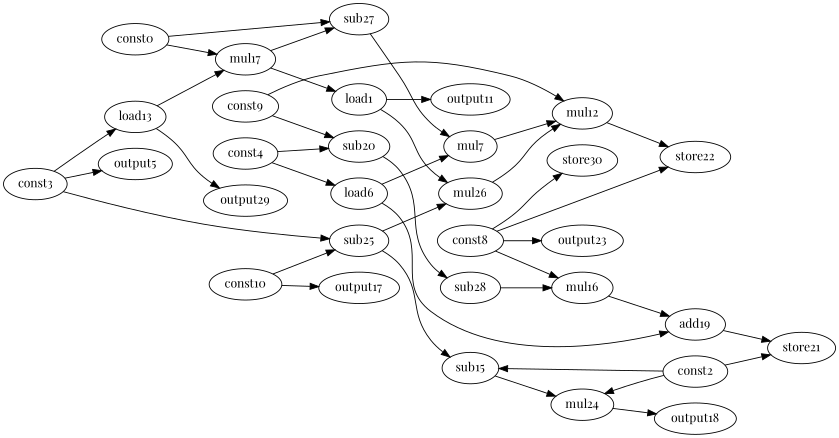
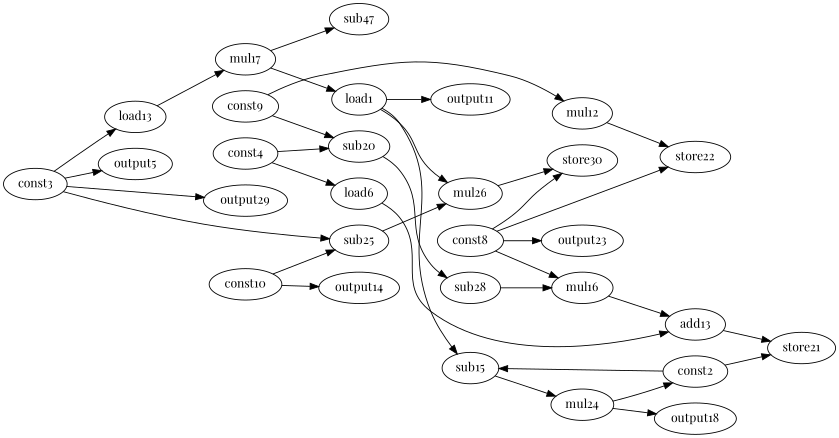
  digraph {
    fontname="Playfair Display"
    rankdir=LR
    node [fontname="Playfair Display" opcode=const]
    edge [fontname="Playfair Display" operand=0]
    mul17 [opcode=mul]
-   const0
-   sub27 [opcode=sub]
+   sub27 [opcode=sub label=sub47]
    load1 [opcode=load]
    output11 [opcode=output]
    mul26 [opcode=mul]
-   mul7 [opcode=mul]
    store30 [opcode=store]
    sub15 [opcode=sub]
    const2
    store21 [opcode=store]
    mul24 [opcode=mul]
    output18 [opcode=output]
    output5 [opcode=output]
    const3
    load13 [opcode=load]
    sub25 [opcode=sub]
    output29 [opcode=output]
    load6 [opcode=load]
    const4
    sub20 [opcode=sub]
-   add19 [opcode=add]
+   add19 [opcode=add label=add13]
    sub28 [opcode=sub]
    mul12 [opcode=mul]
    store22 [opcode=store]
    mul16 [opcode=mul]
    const8
    output23 [opcode=output]
    const9
    const10
-   output14 [opcode=output label=output17]
+   output14 [opcode=output]
    mul17 -> sub27 [operand=1]
    mul17 -> load1
-   const0 -> mul17
-   const0 -> sub27
-   sub27 -> mul7
    load1 -> output11
    load1 -> mul26
-   mul26 -> mul12 [operand=1]
-   mul7 -> mul12 [operand=1]
+   mul26 -> store30 [operand=1]
    sub15 -> mul24 [operand=1]
    const2 -> sub15 [operand=1]
    const2 -> store21
-   const2 -> mul24
+   mul24 -> const2
    mul24 -> output18
    const3 -> output5
    const3 -> load13
    const3 -> sub25 [operand=1]
    load13 -> mul17 [operand=1]
-   load13 -> output29
+   const3 -> output29
    sub25 -> mul26 [operand=1]
-   sub25 -> sub15
-   load6 -> mul7 [operand=1]
+   load1 -> sub15
    load6 -> add19 [operand=1]
    const4 -> load6
    const4 -> sub20 [operand=1]
    sub20 -> sub28 [operand=1]
    add19 -> store21 [operand=1]
    sub28 -> mul16 [operand=1]
    mul12 -> store22 [operand=1]
    mul16 -> add19
    const8 -> store30
    const8 -> store22
    const8 -> mul16
    const8 -> output23
    const9 -> sub20
    const9 -> mul12
    const10 -> sub25
    const10 -> output14
  }
